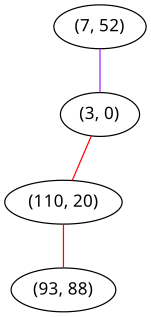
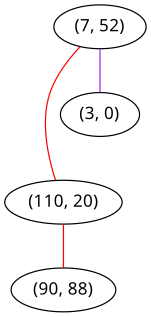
  graph {
    fontname="Noto Sans"
    node [fontname="Noto Sans"]
    edge [color=red fontname="Noto Sans" weight=1]
    "(7, 52)"
    "(110, 20)"
    n3 [label="(3, 0)"]
-   "(90, 88)" [label="(93, 88)"]
-   n3 -- "(110, 20)"
+   "(90, 88)"
+   "(7, 52)" -- "(110, 20)"
    "(7, 52)" -- n3 [color=purple weight=4]
    "(110, 20)" -- "(90, 88)"
  }
